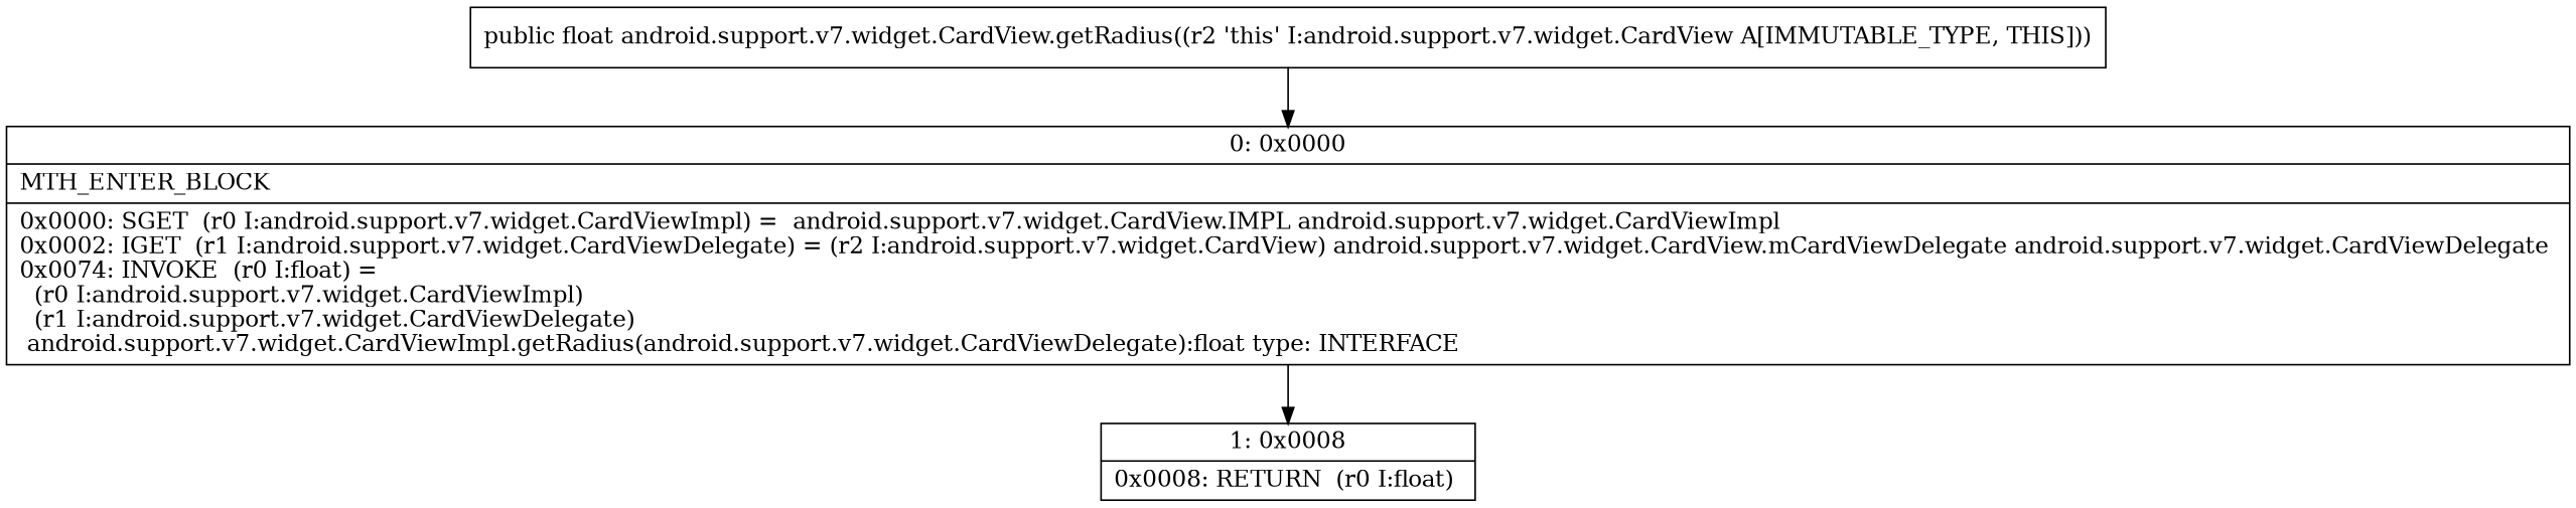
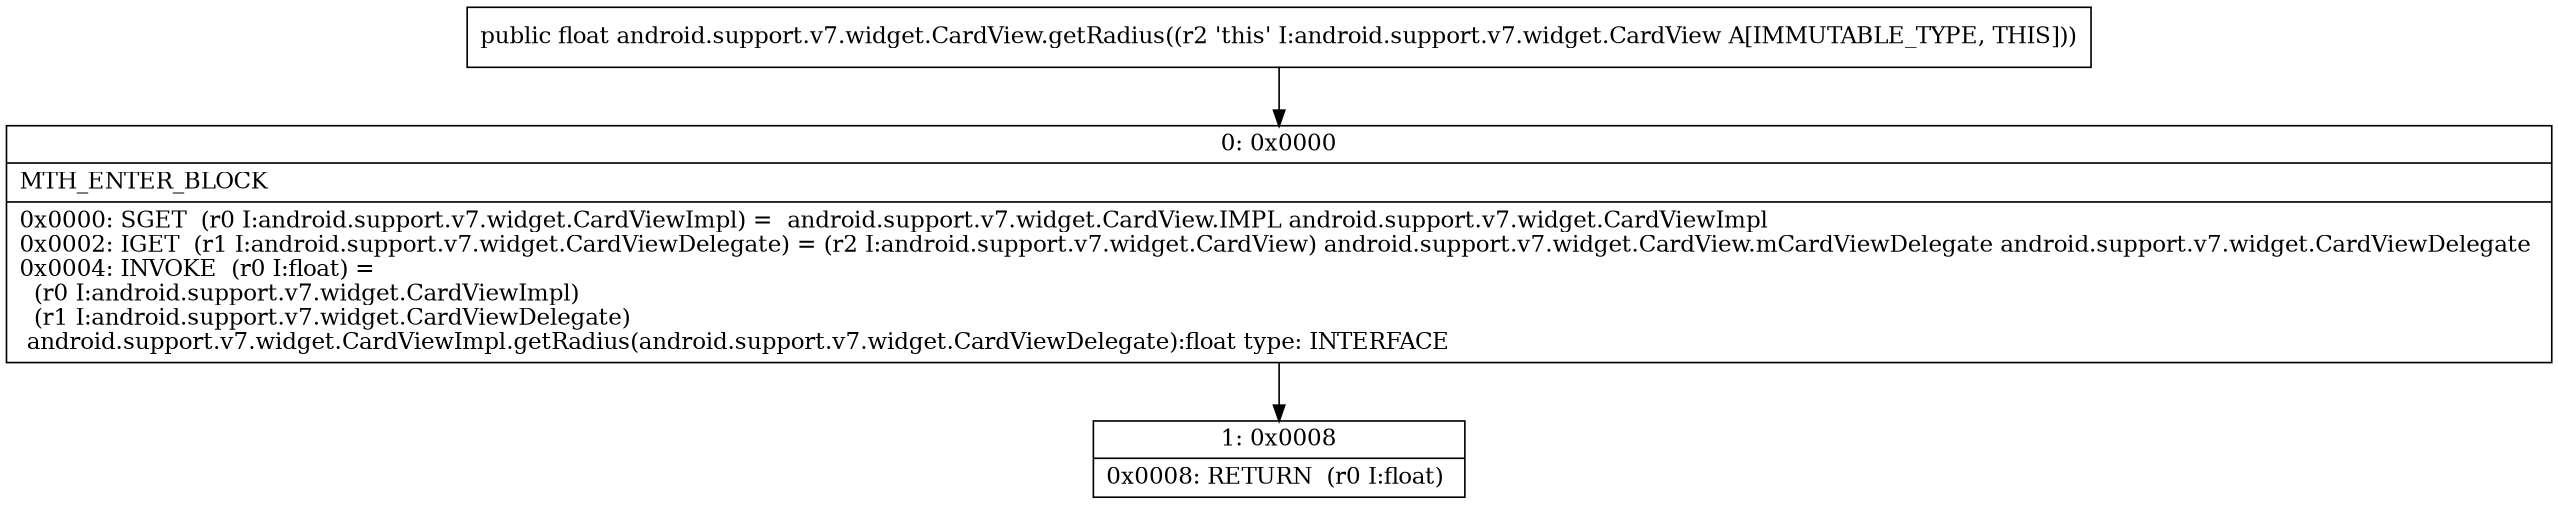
  digraph {
    node [shape=record]
-   n1 [label="{0\:\ 0x0000|MTH_ENTER_BLOCK\l|0x0000: SGET  (r0 I:android.support.v7.widget.CardViewImpl) =  android.support.v7.widget.CardView.IMPL android.support.v7.widget.CardViewImpl \l0x0002: IGET  (r1 I:android.support.v7.widget.CardViewDelegate) = (r2 I:android.support.v7.widget.CardView) android.support.v7.widget.CardView.mCardViewDelegate android.support.v7.widget.CardViewDelegate \l0x0074: INVOKE  (r0 I:float) = \l  (r0 I:android.support.v7.widget.CardViewImpl)\l  (r1 I:android.support.v7.widget.CardViewDelegate)\l android.support.v7.widget.CardViewImpl.getRadius(android.support.v7.widget.CardViewDelegate):float type: INTERFACE \l}"]
+   n1 [label="{0\:\ 0x0000|MTH_ENTER_BLOCK\l|0x0000: SGET  (r0 I:android.support.v7.widget.CardViewImpl) =  android.support.v7.widget.CardView.IMPL android.support.v7.widget.CardViewImpl \l0x0002: IGET  (r1 I:android.support.v7.widget.CardViewDelegate) = (r2 I:android.support.v7.widget.CardView) android.support.v7.widget.CardView.mCardViewDelegate android.support.v7.widget.CardViewDelegate \l0x0004: INVOKE  (r0 I:float) = \l  (r0 I:android.support.v7.widget.CardViewImpl)\l  (r1 I:android.support.v7.widget.CardViewDelegate)\l android.support.v7.widget.CardViewImpl.getRadius(android.support.v7.widget.CardViewDelegate):float type: INTERFACE \l}"]
    n2 [label="{1\:\ 0x0008|0x0008: RETURN  (r0 I:float) \l}"]
    n3 [label="{public float android.support.v7.widget.CardView.getRadius((r2 'this' I:android.support.v7.widget.CardView A[IMMUTABLE_TYPE, THIS])) }"]
    n1 -> n2
    n3 -> n1
  }
